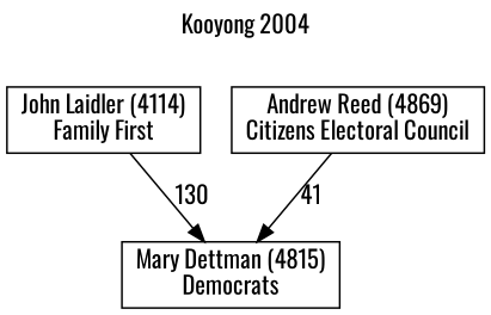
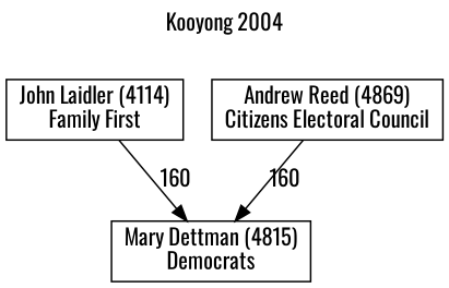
  digraph {
    fontname=Oswald
    label="Kooyong 2004"
    labelloc=t
    mclimit=10
    node [fontname=Oswald shape=box]
    edge [fontname=Oswald]
    n1 [label="Mary Dettman (4815)\nDemocrats"]
    n2 [label="John Laidler (4114)\nFamily First"]
    n3 [label="Andrew Reed (4869)\nCitizens Electoral Council"]
-   n2 -> n1 [label=130]
-   n3 -> n1 [label=41]
+   n2 -> n1 [label=160]
+   n3 -> n1 [label=160]
  }
